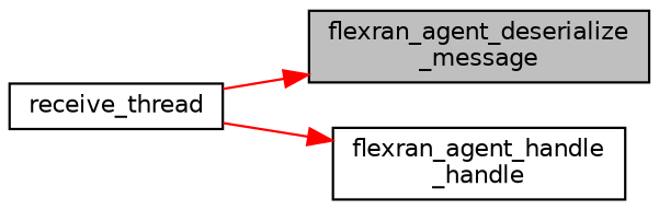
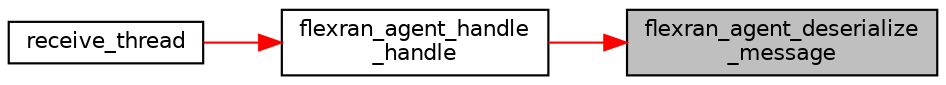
  digraph {
    rankdir=RL
    node [color=black fillcolor=white fontname=Helvetica fontsize=10 shape=record style=filled]
    edge [color=red dir=back fontname=Helvetica fontsize=10 labelfontname=Helvetica labelfontsize=10 style=solid]
    n1 [fillcolor=grey75 fontcolor=black height=0.2 label="flexran_agent_deserialize\l_message" width=0.4]
    n2 [height=0.2 label="flexran_agent_handle\l_handle" width=0.4]
    n3 [height=0.2 label=receive_thread width=0.4]
-   n1 -> n3
+   n1 -> n2
    n2 -> n3
  }
